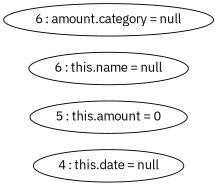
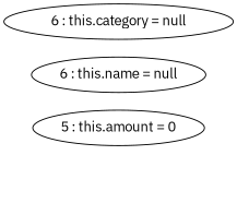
  digraph {
    rankdir=LR
    fontname="IBM Plex Sans"
    node [fontname="IBM Plex Sans"]
-   "4 : this.date = null"
    "5 : this.amount = 0"
    "6 : this.name = null"
-   "6 : this.category = null" [label="6 : amount.category = null"]
+   "6 : this.category = null"
  }
